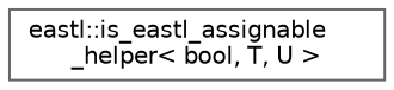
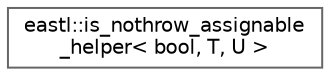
  digraph {
    rankdir=LR
-   n1 [color=grey40 fillcolor=white fontname=Helvetica fontsize=10 height=0.2 label="eastl::is_eastl_assignable\l_helper\< bool, T, U \>" shape=box style=filled width=0.4]
+   n1 [color=grey40 fillcolor=white fontname=Helvetica fontsize=10 height=0.2 label="eastl::is_nothrow_assignable\l_helper\< bool, T, U \>" shape=box style=filled width=0.4]
  }
